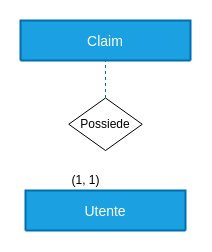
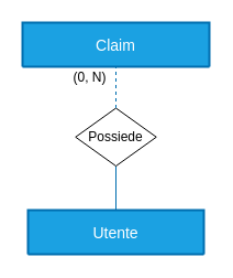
  <mxCell id="0" />
  <mxCell id="1" parent="0" />
  <mxCell id="2" value="Utente" style="swimlane;childLayout=stackLayout;horizontal=1;startSize=130;horizontalStack=0;rounded=1;fontSize=14;fontStyle=0;strokeWidth=2;resizeParent=0;resizeLast=1;shadow=0;dashed=0;align=center;fillColor=#1ba1e2;fontColor=#ffffff;strokeColor=#006EAF;" parent="1" vertex="1"><mxGeometry x="25" y="190" width="160" height="40" as="geometry" /></mxCell>
+ <mxCell id="3" style="edgeStyle=none;html=1;exitX=0.5;exitY=1;exitDx=0;exitDy=0;entryX=0.5;entryY=0;entryDx=0;entryDy=0;endArrow=none;endFill=0;fillColor=#1ba1e2;strokeColor=#006EAF;" parent="1" source="4" target="2" edge="1"><mxGeometry relative="1" as="geometry" /></mxCell>
  <mxCell id="4" value="Possiede" style="shape=rhombus;perimeter=rhombusPerimeter;whiteSpace=wrap;html=1;align=center;" parent="1" vertex="1"><mxGeometry x="68.25" y="97.5" width="73.5" height="52.5" as="geometry" /></mxCell>
  <mxCell id="5" style="edgeStyle=none;html=1;exitX=0.5;exitY=0;exitDx=0;exitDy=0;entryX=0.5;entryY=1;entryDx=0;entryDy=0;endArrow=none;endFill=0;fillColor=#1ba1e2;strokeColor=#006EAF;dashed=1;" parent="1" source="4" target="8" edge="1"><mxGeometry relative="1" as="geometry"><mxPoint x="-70" y="100" as="targetPoint" /></mxGeometry></mxCell>
- <mxCell id="6" value="(1, 1)" style="text;html=1;align=center;verticalAlign=middle;resizable=0;points=[];autosize=1;" parent="1" vertex="1"><mxGeometry x="65" y="170" width="40" height="20" as="geometry" /></mxCell>
+ <mxCell id="7" value="(0, N)" style="text;html=1;align=center;verticalAlign=middle;resizable=0;points=[];autosize=1;" parent="1" vertex="1"><mxGeometry x="56" y="60" width="50" height="20" as="geometry" /></mxCell>
  <mxCell id="8" value="Claim" style="swimlane;childLayout=stackLayout;horizontal=1;startSize=80;horizontalStack=0;rounded=1;fontSize=14;fontStyle=0;strokeWidth=2;resizeParent=0;resizeLast=1;shadow=0;dashed=0;align=center;fillColor=#1ba1e2;fontColor=#ffffff;strokeColor=#006EAF;" parent="1" vertex="1"><mxGeometry x="20" y="20" width="170" height="40" as="geometry" /></mxCell>
